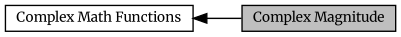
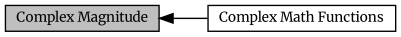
  digraph {
    rankdir=LR
    fontname=Merriweather
    node [color=black fontname=Merriweather fontsize=10 shape=box style=filled]
    n1 [fillcolor=white height=0.2 label="Complex Math Functions" width=0.4]
    n2 [fillcolor=grey75 fontcolor=black height=0.2 label="Complex Magnitude" width=0.4]
-   n1 -> n2 [dir=back fontname=Merriweather fontsize=10 labelfontname=Helvetica labelfontsize=10 shape=plaintext style=solid]
+   n2 -> n1 [dir=back fontname=Merriweather fontsize=10 labelfontname=Helvetica labelfontsize=10 shape=plaintext style=solid]
  }
